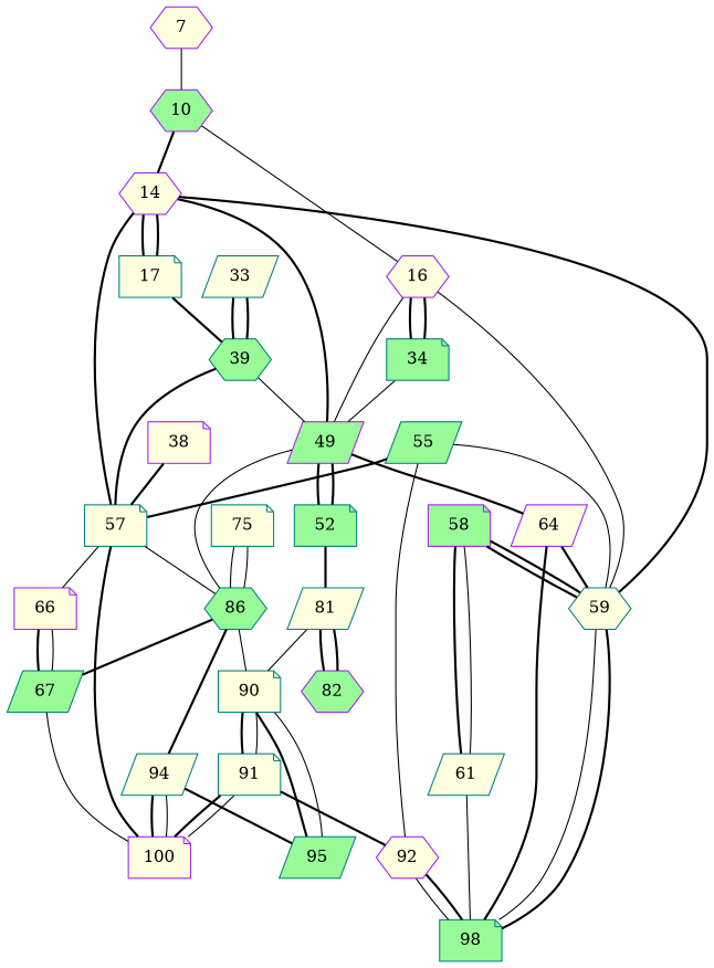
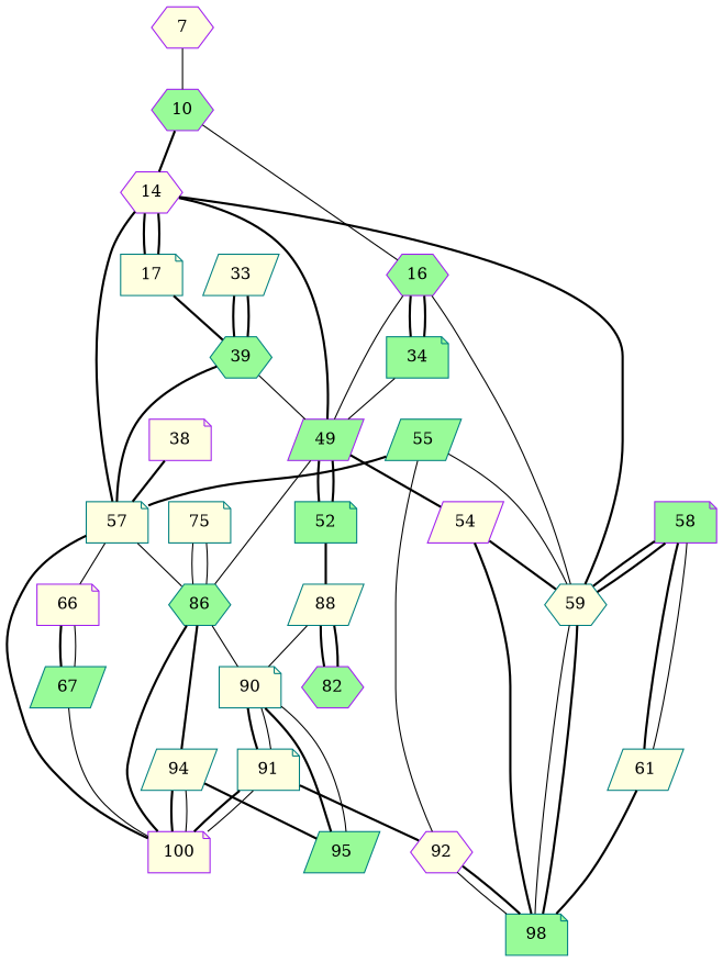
  graph {
    node [color=teal fillcolor=lightyellow shape=note style=filled]
    edge [style=bold]
    7 [color=purple shape=hexagon]
    10 [color=purple fillcolor=palegreen shape=hexagon super="+6"]
    14 [color=purple shape=hexagon super="+11"]
-   16 [color=purple shape=hexagon super="+5"]
+   16 [color=purple fillcolor=palegreen shape=hexagon super="+5"]
    17
    49 [color=purple fillcolor=palegreen shape=parallelogram super="+37+45"]
    57 [super="+53+41+42+27+26"]
    59 [shape=hexagon super="+2+46"]
    34 [fillcolor=palegreen]
    39 [fillcolor=palegreen shape=hexagon super="+28+30"]
    52 [fillcolor=palegreen super="+51"]
-   54 [color=purple shape=parallelogram super="+50+48" label=64]
+   54 [color=purple shape=parallelogram super="+50+48"]
    86 [fillcolor=palegreen shape=hexagon super="+69+70+71"]
    100 [color=purple super="+99+83+56+84+97"]
    66 [color=purple super="+65"]
    98 [fillcolor=palegreen super="+80+79+93+77"]
    33 [shape=parallelogram super="+32"]
    38 [color=purple]
-   81 [shape=parallelogram super="+76+62"]
+   81 [shape=parallelogram super="+76+62" label=88]
    90 [super="+85+73+72"]
    94 [shape=parallelogram super="+89+88"]
    82 [color=purple fillcolor=palegreen shape=hexagon super="+78"]
    55 [fillcolor=palegreen shape=parallelogram super="+13"]
    92 [color=purple shape=hexagon]
    67 [fillcolor=palegreen shape=parallelogram]
    58 [color=purple fillcolor=palegreen]
    61 [shape=parallelogram]
    75
    91
    95 [fillcolor=palegreen shape=parallelogram]
    7 -- 10 [style=solid weight=2]
    10 -- 14
    10 -- 16 [style=solid]
    14 -- 17 [weight=2]
    14 -- 17
    14 -- 49
    14 -- 57
    14 -- 59
    16 -- 49 [style=solid]
    16 -- 59 [style=solid]
    16 -- 34 [weight=2]
    16 -- 34
    17 -- 39
    49 -- 52 [weight=2]
    49 -- 52
    49 -- 54 [weight=2]
    49 -- 86 [style=solid]
    57 -- 86 [style=solid]
    57 -- 100
    57 -- 66 [style=solid weight=2]
    59 -- 98 [style=solid]
    59 -- 98
    34 -- 49 [style=solid]
    39 -- 49 [style=solid weight=2]
    39 -- 57 [weight=2]
    52 -- 81 [weight=2]
    54 -- 59
    54 -- 98
-   86 -- 67
+   86 -- 100
    86 -- 90 [style=solid]
    86 -- 94
    66 -- 67 [weight=2]
    66 -- 67 [style=solid]
    33 -- 39 [weight=4]
    33 -- 39
    38 -- 57 [weight=3]
    81 -- 90 [style=solid weight=2]
    81 -- 82 [weight=2]
    81 -- 82
    90 -- 91
    90 -- 91 [style=solid]
    90 -- 95 [weight=2]
    90 -- 95 [style=solid]
    94 -- 100 [weight=4]
    94 -- 100 [style=solid]
    94 -- 95
    55 -- 57 [weight=2]
    55 -- 59 [style=solid weight=2]
    55 -- 92 [style=solid weight=2]
    92 -- 98 [style=solid weight=2]
    92 -- 98
    67 -- 100 [style=solid]
    58 -- 59 [weight=2]
    58 -- 59
    58 -- 61
    58 -- 61 [style=solid]
-   61 -- 98 [style=solid weight=2]
+   61 -- 98 [weight=2]
    75 -- 86 [style=solid weight=3]
    75 -- 86 [style=solid]
    91 -- 100
    91 -- 100 [style=solid]
    91 -- 92
  }
